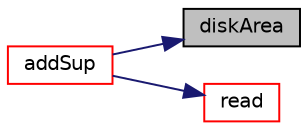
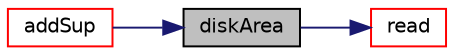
  digraph {
    rankdir=LR
    node [color=red fontname=Helvetica fontsize=10 shape=record]
    edge [color=midnightblue fontname=Helvetica fontsize=10 labelfontname=Helvetica labelfontsize=10 style=solid]
    n1 [color=black fillcolor=grey75 fontcolor=black height=0.2 label=diskArea style=filled width=0.4]
    n2 [height=0.2 label=read width=0.4]
    n3 [height=0.2 label=addSup width=0.4]
-   n3 -> n2
+   n1 -> n2
    n3 -> n1
  }
